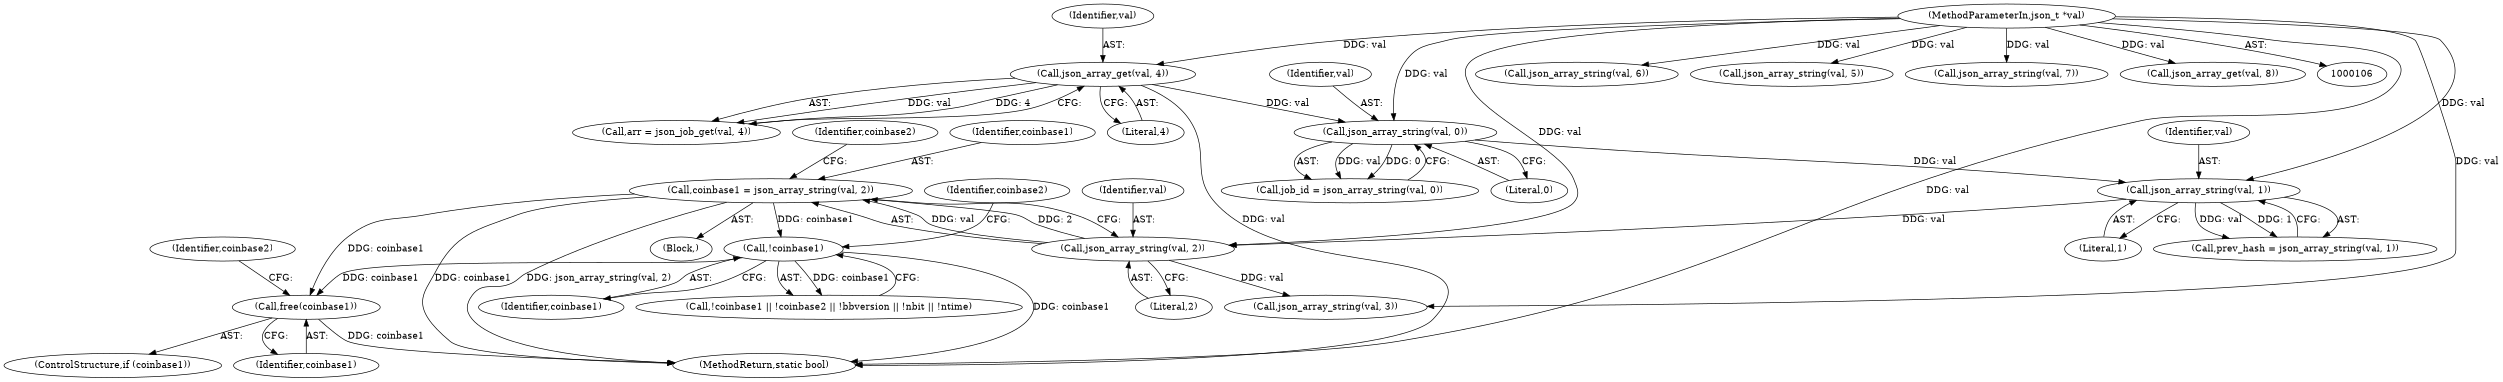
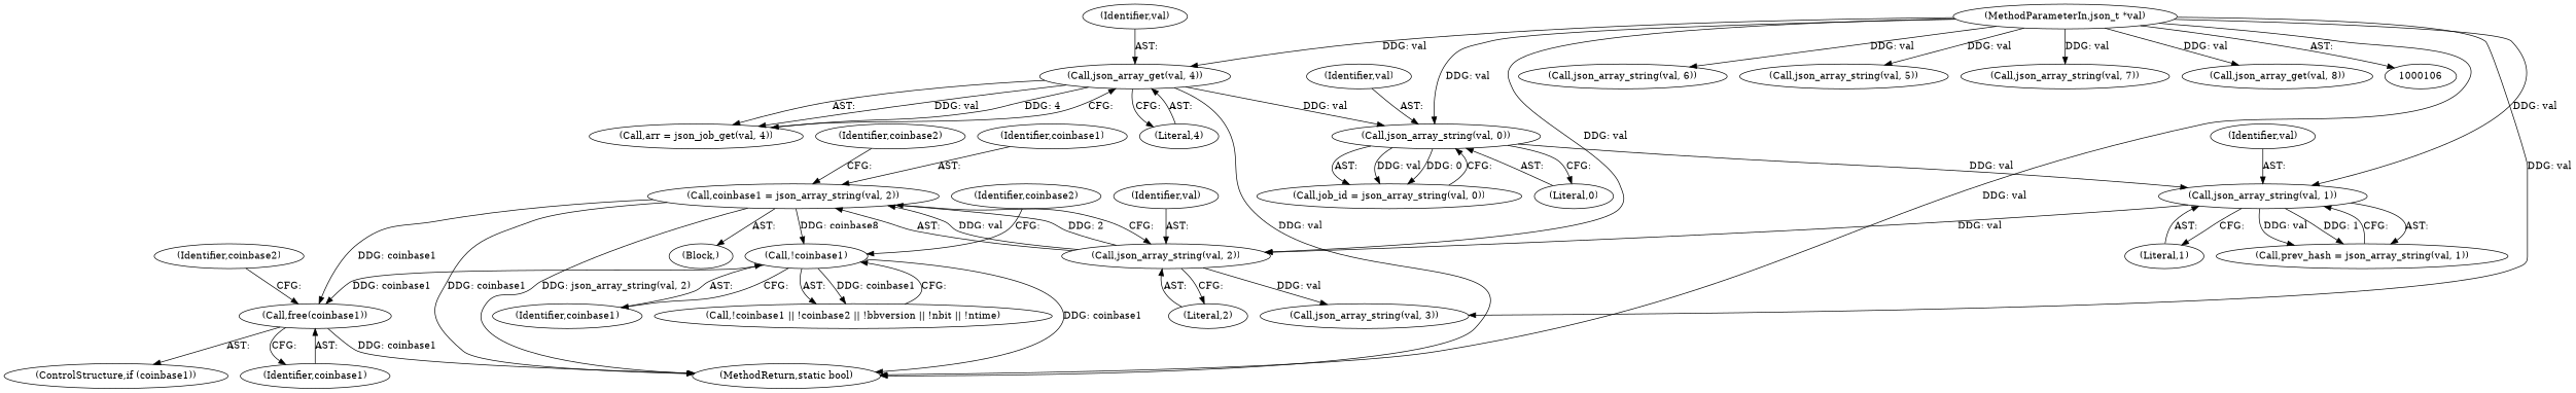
  digraph {
    n1 [label="(Call,free(coinbase1))"]
    n2 [label="(ControlStructure,if (coinbase1))"]
    n3 [label="(Identifier,coinbase1)"]
    n4 [label="(MethodReturn,static bool)"]
    n5 [label="(Call,coinbase1 = json_array_string(val, 2))"]
    n6 [label="(Call,json_array_string(val, 2))"]
    n7 [label="(Call,!coinbase1)"]
    n8 [label="(Block,)"]
    n9 [label="(Literal,2)"]
    n10 [label="(Call,json_array_string(val, 3))"]
    n11 [label="(Call,!coinbase1 || !coinbase2 || !bbversion || !nbit || !ntime)"]
    n12 [label="(Identifier,coinbase1)"]
    n13 [label="(Call,json_array_string(val, 1))"]
    n14 [label="(Call,prev_hash = json_array_string(val, 1))"]
    n15 [label="(Literal,1)"]
    n16 [label="(Call,json_array_string(val, 0))"]
    n17 [label="(Call,job_id = json_array_string(val, 0))"]
    n18 [label="(Literal,0)"]
    n19 [label="(Call,json_array_get(val, 4))"]
    n20 [label="(Literal,4)"]
    n21 [label="(Call,arr = json_job_get(val, 4))"]
    n22 [label="(MethodParameterIn,json_t *val)"]
    n23 [label="(Call,json_array_string(val, 6))"]
    n24 [label="(Call,json_array_string(val, 5))"]
    n25 [label="(Call,json_array_string(val, 7))"]
    n26 [label="(Call,json_array_get(val, 8))"]
    1000106
    n28 [label="(Identifier,coinbase2)"]
    n29 [label="(Identifier,coinbase2)"]
    n30 [label="(Identifier,coinbase1)"]
    n31 [label="(Identifier,val)"]
    n32 [label="(Identifier,val)"]
    n33 [label="(Identifier,coinbase2)"]
    n34 [label="(Identifier,val)"]
    n35 [label="(Identifier,val)"]
    n1 -> n2 [label="AST: "]
    n1 -> n3 [label="CFG: "]
    n1 -> n4 [label="DDG: coinbase1"]
    n3 -> n1 [label="AST: "]
    n5 -> n1 [label="DDG: coinbase1"]
    n5 -> n4 [label="DDG: coinbase1"]
    n5 -> n4 [label="DDG: json_array_string(val, 2)"]
    n5 -> n6 [label="CFG: "]
-   n5 -> n7 [label="DDG: coinbase1"]
+   n5 -> n7 [label="DDG: coinbase8"]
    n5 -> n8 [label="AST: "]
    n6 -> n5 [label="AST: "]
    n6 -> n5 [label="DDG: val"]
    n6 -> n5 [label="DDG: 2"]
    n6 -> n9 [label="CFG: "]
    n6 -> n10 [label="DDG: val"]
    n7 -> n1 [label="DDG: coinbase1"]
    n7 -> n4 [label="DDG: coinbase1"]
    n7 -> n11 [label="AST: "]
    n7 -> n11 [label="DDG: coinbase1"]
    n7 -> n12 [label="CFG: "]
    n9 -> n6 [label="AST: "]
    n11 -> n7 [label="CFG: "]
    n12 -> n7 [label="AST: "]
    n13 -> n6 [label="DDG: val"]
    n13 -> n14 [label="AST: "]
    n13 -> n14 [label="DDG: val"]
    n13 -> n14 [label="DDG: 1"]
    n13 -> n15 [label="CFG: "]
    n14 -> n13 [label="CFG: "]
    n15 -> n13 [label="AST: "]
    n16 -> n13 [label="DDG: val"]
    n16 -> n17 [label="AST: "]
    n16 -> n17 [label="DDG: val"]
    n16 -> n17 [label="DDG: 0"]
    n16 -> n18 [label="CFG: "]
    n17 -> n16 [label="CFG: "]
    n18 -> n16 [label="AST: "]
    n19 -> n4 [label="DDG: val"]
    n19 -> n16 [label="DDG: val"]
    n19 -> n20 [label="CFG: "]
    n19 -> n21 [label="AST: "]
    n19 -> n21 [label="DDG: val"]
    n19 -> n21 [label="DDG: 4"]
    n20 -> n19 [label="AST: "]
    n21 -> n19 [label="CFG: "]
    n22 -> n4 [label="DDG: val"]
    n22 -> n6 [label="DDG: val"]
    n22 -> n10 [label="DDG: val"]
    n22 -> n13 [label="DDG: val"]
    n22 -> n16 [label="DDG: val"]
    n22 -> n19 [label="DDG: val"]
    n22 -> n23 [label="DDG: val"]
    n22 -> n24 [label="DDG: val"]
    n22 -> n25 [label="DDG: val"]
    n22 -> n26 [label="DDG: val"]
    n22 -> 1000106 [label="AST: "]
    n28 -> n7 [label="CFG: "]
    n29 -> n1 [label="CFG: "]
    n30 -> n5 [label="AST: "]
    n31 -> n6 [label="AST: "]
    n32 -> n16 [label="AST: "]
    n33 -> n5 [label="CFG: "]
    n34 -> n13 [label="AST: "]
    n35 -> n19 [label="AST: "]
  }
